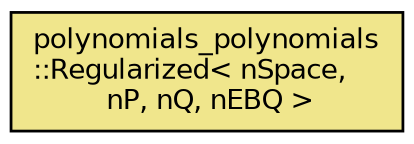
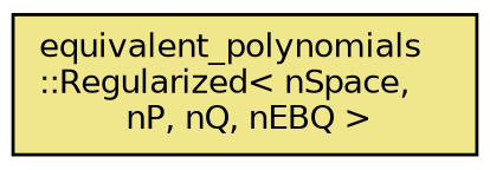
  digraph {
    rankdir=LR
-   n1 [color=black fillcolor=khaki fontname=Helvetica fontsize=10 height=0.2 label="polynomials_polynomials\l::Regularized\< nSpace,\l nP, nQ, nEBQ \>" shape=record style=filled width=0.4]
+   n1 [color=black fillcolor=khaki fontname=Helvetica fontsize=10 height=0.2 label="equivalent_polynomials\l::Regularized\< nSpace,\l nP, nQ, nEBQ \>" shape=record style=filled width=0.4]
  }
